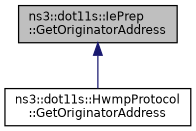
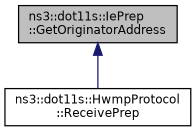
  digraph {
    rankdir=TB
    node [color=black fontname=Helvetica fontsize=10 shape=record style=filled]
    n1 [fillcolor=grey75 fontcolor=black height=0.2 label="ns3::dot11s::IePrep\l::GetOriginatorAddress" width=0.4]
-   n2 [fillcolor=white height=0.2 label="ns3::dot11s::HwmpProtocol\l::GetOriginatorAddress" width=0.4]
+   n2 [fillcolor=white height=0.2 label="ns3::dot11s::HwmpProtocol\l::ReceivePrep" width=0.4]
    n1 -> n2 [color=midnightblue dir=back fontname=Helvetica fontsize=10 labelfontname=Helvetica labelfontsize=10 style=solid]
  }
